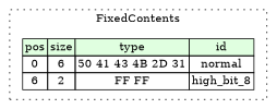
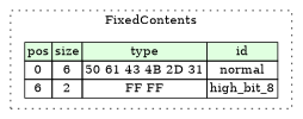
  digraph {
    rankdir=LR
-   n1 [label=<<TABLE BORDER="0" CELLBORDER="1" CELLSPACING="0"> 			<TR><TD BGCOLOR="#E0FFE0">pos</TD><TD BGCOLOR="#E0FFE0">size</TD><TD BGCOLOR="#E0FFE0">type</TD><TD BGCOLOR="#E0FFE0">id</TD></TR> 			<TR><TD PORT="normal_pos">0</TD><TD PORT="normal_size">6</TD><TD>50 41 43 4B 2D 31</TD><TD PORT="normal_type">normal</TD></TR> 			<TR><TD PORT="high_bit_8_pos">6</TD><TD PORT="high_bit_8_size">2</TD><TD>FF FF</TD><TD PORT="high_bit_8_type">high_bit_8</TD></TR> 		</TABLE>> shape=plaintext]
+   n1 [label=<<TABLE BORDER="0" CELLBORDER="1" CELLSPACING="0"> 			<TR><TD BGCOLOR="#E0FFE0">pos</TD><TD BGCOLOR="#E0FFE0">size</TD><TD BGCOLOR="#E0FFE0">type</TD><TD BGCOLOR="#E0FFE0">id</TD></TR> 			<TR><TD PORT="normal_pos">0</TD><TD PORT="normal_size">6</TD><TD>50 61 43 4B 2D 31</TD><TD PORT="normal_type">normal</TD></TR> 			<TR><TD PORT="high_bit_8_pos">6</TD><TD PORT="high_bit_8_size">2</TD><TD>FF FF</TD><TD PORT="high_bit_8_type">high_bit_8</TD></TR> 		</TABLE>> shape=plaintext]
    subgraph cluster_1 {
      label=FixedContents
      style=dotted
      n1
    }
  }
